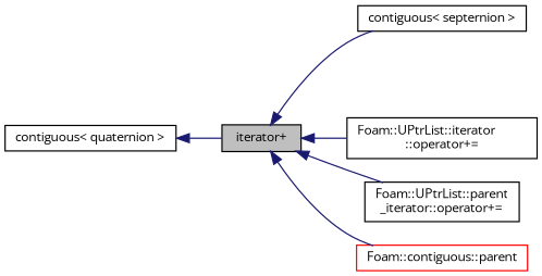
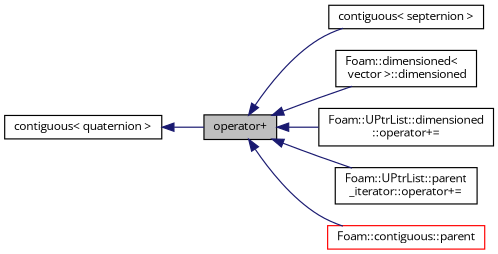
  digraph {
    fontname="Open Sans"
    rankdir=LR
    node [color=black fontname="Open Sans" fontsize=10 shape=record]
    edge [color=midnightblue dir=back fontname="Open Sans" fontsize=10 labelfontname=Helvetica labelfontsize=10 style=solid]
-   n1 [fillcolor=grey75 fontcolor=black height=0.2 label="iterator+" style=filled width=0.4]
+   n1 [fillcolor=grey75 fontcolor=black height=0.2 label="operator+" style=filled width=0.4]
    n2 [height=0.2 label="contiguous\< septernion \>" width=0.4]
-   n4 [height=0.2 label="Foam::UPtrList::iterator\l::operator+=" width=0.4]
+   n3 [height=0.2 label="Foam::dimensioned\<\l vector \>::dimensioned" width=0.4]
+   n4 [height=0.2 label="Foam::UPtrList::dimensioned\l::operator+=" width=0.4]
    n5 [height=0.2 label="Foam::UPtrList::parent\l_iterator::operator+=" width=0.4]
    n6 [color=red height=0.2 label="Foam::contiguous::parent" width=0.4]
    n7 [height=0.2 label="contiguous\< quaternion \>" width=0.4]
    n1 -> n2
+   n1 -> n3
    n1 -> n4
    n1 -> n5
    n1 -> n6
    n7 -> n1
  }
